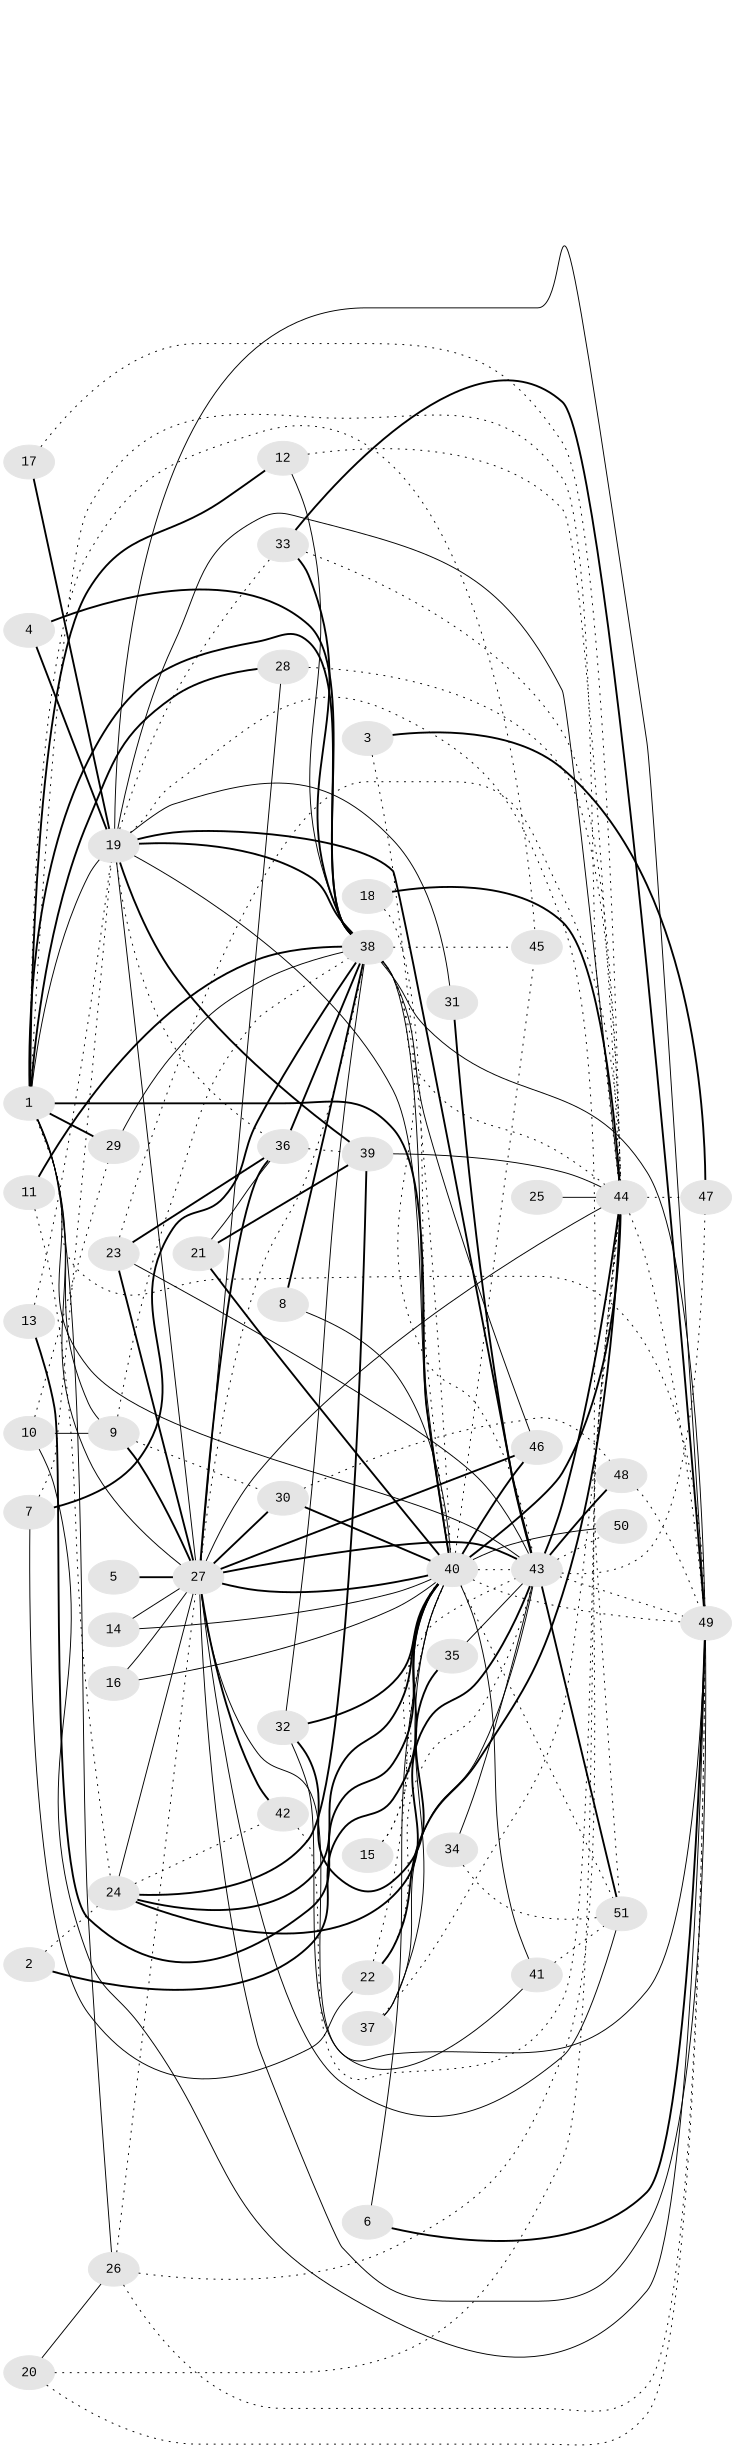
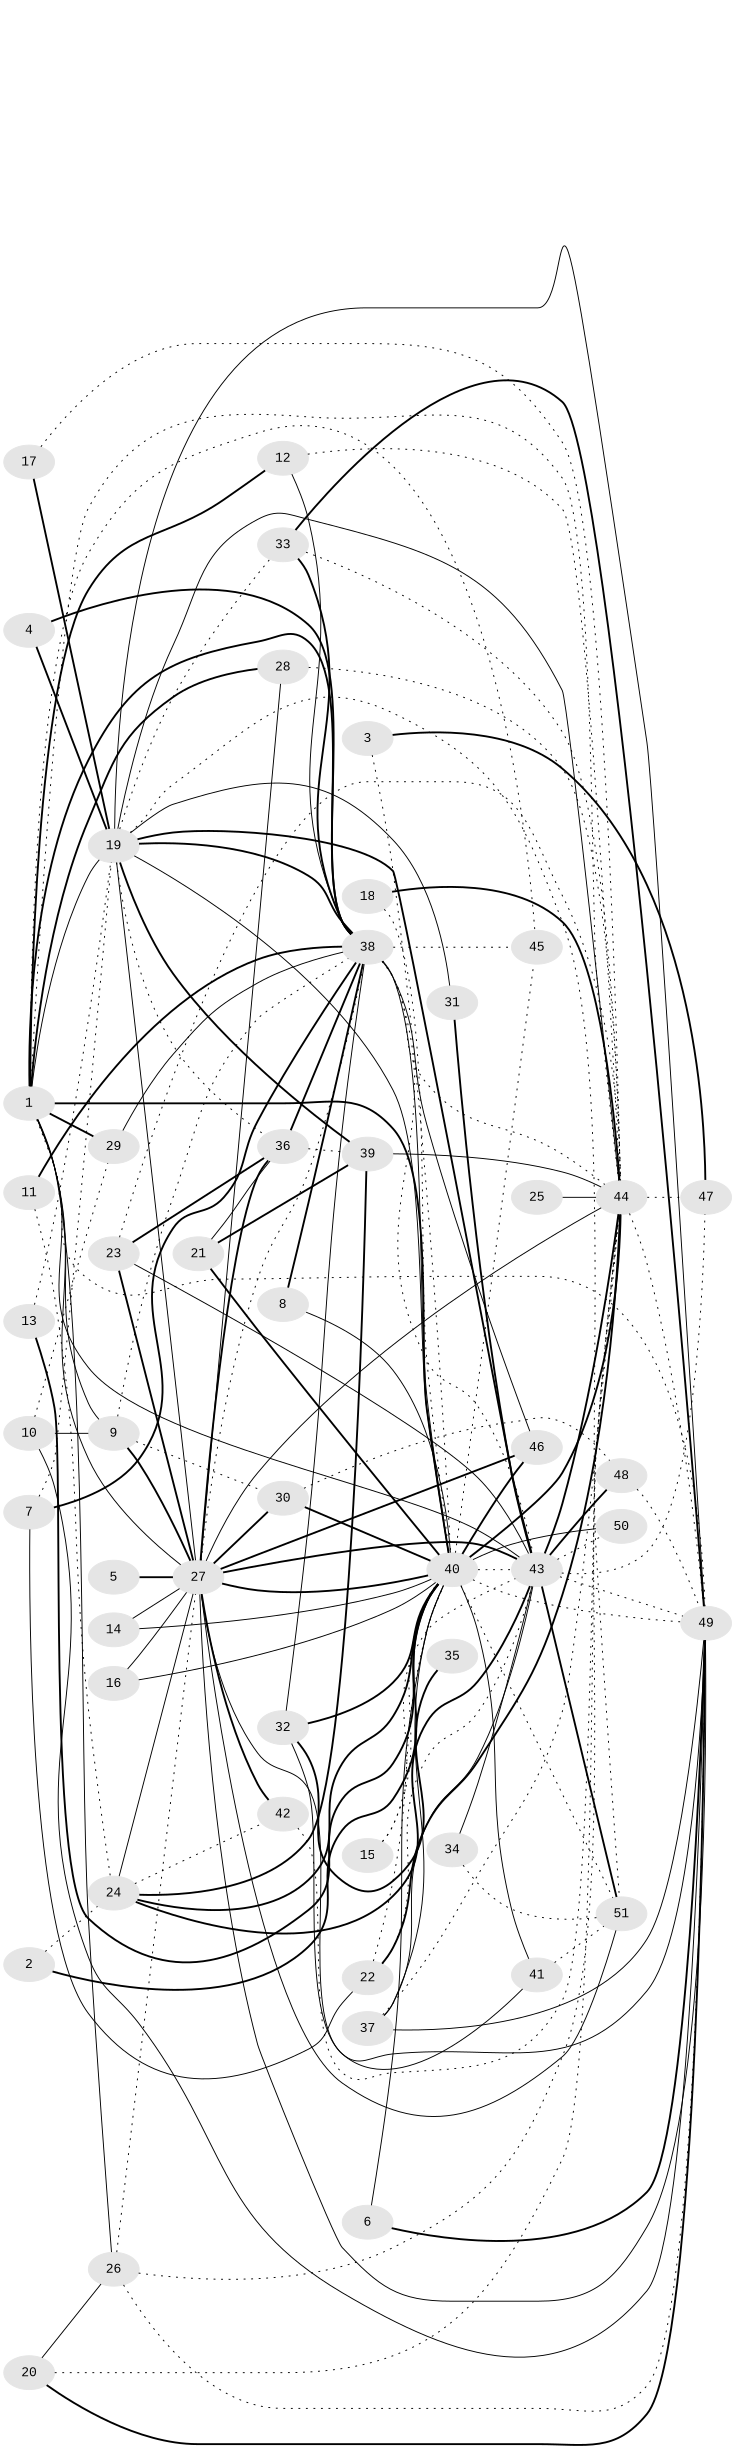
  graph {
    fontname="Liberation Mono"
    rankdir=LR
    node [color=gray90 fontname="Liberation Mono" style=filled]
    edge [fontname="Liberation Mono" style=dotted weight=1.0]
    1
    9
    12
    19
    26
    27
    28
    29
    38
    40
    43
    44
    45
    49
    30
    31
    33
    36
    39
    51
    42
    41
    46
    50
    47
    48
    2
    24
    3
    4
    5
    6
    7
    22
    8
    10
    11
    13
    14
    15
    16
    17
    18
    20
    21
    23
    25
    32
    35
    34
    37
    1 -- 9 [style=solid]
    1 -- 12 [style=bold]
    1 -- 19 [style=solid weight=2.0]
    1 -- 26 [style=solid]
    1 -- 27 [style=solid]
    1 -- 28 [style=bold]
    1 -- 29 [style=bold weight=2.0]
    1 -- 38 [style=bold]
    1 -- 40 [style=bold weight=2.0]
    1 -- 43 [style=solid]
    1 -- 44 [weight=2.0]
    1 -- 45
    1 -- 49
    9 -- 27 [style=bold]
    9 -- 38
    9 -- 30
    12 -- 38 [style=solid]
    12 -- 44
    19 -- 27 [style=solid]
    19 -- 38 [style=bold]
    19 -- 40 [style=solid weight=3.0]
    19 -- 43 [style=bold]
    19 -- 44 [style=solid weight=2.0]
    19 -- 49 [style=solid]
    19 -- 31 [style=solid]
    19 -- 33
    19 -- 36
    19 -- 39 [style=bold]
    19 -- 51
    26 -- 27
    26 -- 44
    26 -- 49
    27 -- 28 [style=solid]
    27 -- 38
    27 -- 40 [style=bold weight=3.0]
    27 -- 43 [style=bold]
    27 -- 44 [style=solid weight=2.0]
    27 -- 49 [style=solid]
    27 -- 30 [style=bold]
    27 -- 36 [style=bold]
    27 -- 51 [style=solid]
    27 -- 42 [style=bold]
    27 -- 41 [style=solid]
    27 -- 46 [style=bold]
    28 -- 44
    29 -- 38 [style=solid]
    38 -- 40 [style=solid weight=2.0]
    38 -- 43
    38 -- 44 [weight=2.0]
    38 -- 45
-   38 -- 49 [style=solid]
+   37 -- 49 [style=solid]
    38 -- 46 [style=solid]
    40 -- 43 [weight=2.0]
    40 -- 44 [style=bold weight=4.0]
    40 -- 45
    40 -- 49 [weight=2.0]
    40 -- 51
    40 -- 41 [style=solid]
    40 -- 46 [style=bold]
    40 -- 50 [style=solid]
    43 -- 44 [style=bold weight=2.0]
    43 -- 49
    43 -- 51 [style=bold]
    43 -- 50
    43 -- 47
    43 -- 48 [style=bold weight=2.0]
    44 -- 49 [weight=2.0]
    44 -- 47
    30 -- 40 [style=bold]
    30 -- 48
    31 -- 43 [style=bold]
    33 -- 38 [style=bold]
    33 -- 44
    33 -- 49 [style=bold]
    36 -- 38 [style=bold]
    36 -- 39
    39 -- 44 [style=solid]
    42 -- 44
    41 -- 51
    48 -- 49 [weight=2.0]
    2 -- 40 [style=bold]
    2 -- 24
    24 -- 27 [style=solid]
    24 -- 40 [style=bold]
    24 -- 43 [style=bold]
    24 -- 39 [style=bold]
    24 -- 42
    3 -- 40
    3 -- 47 [style=bold]
    4 -- 19 [style=bold]
    4 -- 38 [style=bold]
    5 -- 27 [style=bold]
    6 -- 40 [style=solid]
    6 -- 49 [style=bold]
    7 -- 19
    7 -- 38 [style=bold]
    7 -- 22 [style=solid]
    22 -- 40
    22 -- 43 [weight=2.0]
    22 -- 44 [style=bold]
    8 -- 38 [style=bold]
    8 -- 40 [style=solid]
    10 -- 9 [style=solid]
    10 -- 29
    10 -- 49 [style=solid]
    11 -- 38 [style=bold]
    11 -- 24
    13 -- 19
    13 -- 40 [style=bold]
    14 -- 27 [style=solid]
    14 -- 40 [style=solid]
    15 -- 40
    15 -- 43
    16 -- 27 [style=solid]
    16 -- 40 [style=solid]
    17 -- 19 [style=bold]
    17 -- 44
    18 -- 40
    18 -- 44 [style=bold]
    20 -- 26 [style=solid]
    20 -- 44
-   20 -- 49
+   20 -- 49 [style=bold]
    21 -- 40 [style=bold]
    21 -- 36 [style=solid]
    21 -- 39 [style=bold]
    23 -- 27 [style=bold]
    23 -- 43 [style=solid weight=2.0]
    23 -- 44 [weight=2.0]
    23 -- 36 [style=bold]
    25 -- 44 [style=solid weight=2.0]
    32 -- 38 [style=solid]
    32 -- 40 [style=bold weight=2.0]
    32 -- 49 [style=solid]
    32 -- 35 [style=bold]
-   35 -- 43 [style=solid]
    34 -- 43 [style=solid weight=3.0]
    34 -- 51
    37 -- 40 [style=solid]
    37 -- 43 [style=solid]
    37 -- 44
  }
